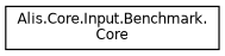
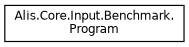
  digraph {
    rankdir=LR
-   n1 [color=black fillcolor=white fontname=Helvetica fontsize=10 height=0.2 label="Alis.Core.Input.Benchmark.\lCore" shape=record style=filled width=0.4]
+   n1 [color=black fillcolor=white fontname=Helvetica fontsize=10 height=0.2 label="Alis.Core.Input.Benchmark.\lProgram" shape=record style=filled width=0.4]
  }
